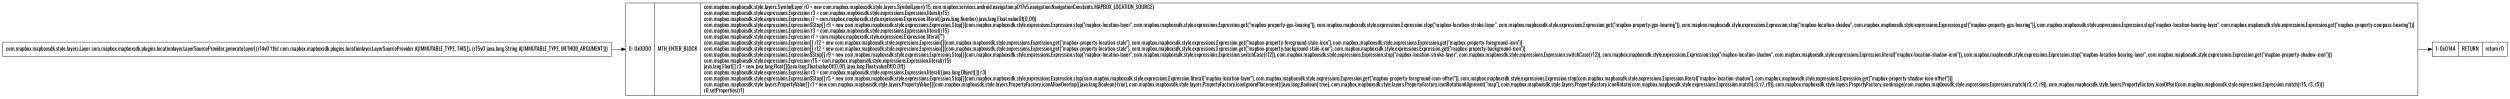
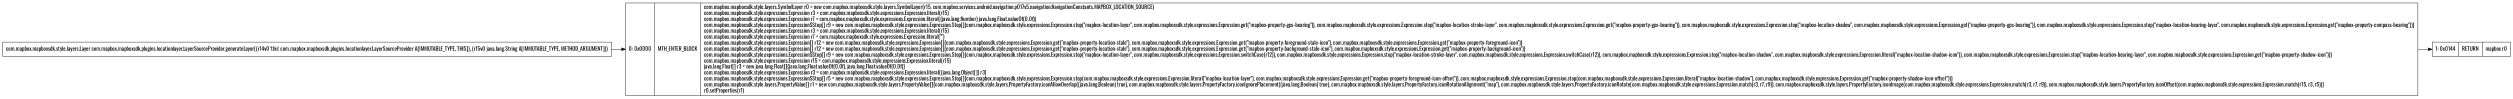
  digraph {
    rankdir=LR
    fontname=Oswald
    node [shape=record fontname=Oswald]
    edge [fontname=Oswald]
    n1 [label="{0\:\ 0x0000|MTH_ENTER_BLOCK\l|com.mapbox.mapboxsdk.style.layers.SymbolLayer r0 = new com.mapbox.mapboxsdk.style.layers.SymbolLayer(r15, com.mapbox.services.android.navigation.p017v5.navigation.NavigationConstants.MAPBOX_LOCATION_SOURCE)\lcom.mapbox.mapboxsdk.style.expressions.Expression r3 = com.mapbox.mapboxsdk.style.expressions.Expression.literal(r15)\lcom.mapbox.mapboxsdk.style.expressions.Expression r7 = com.mapbox.mapboxsdk.style.expressions.Expression.literal((java.lang.Number) java.lang.Float.valueOf(0.0f))\lcom.mapbox.mapboxsdk.style.expressions.Expression$Stop[] r9 = new com.mapbox.mapboxsdk.style.expressions.Expression.Stop[]\{com.mapbox.mapboxsdk.style.expressions.Expression.stop(\"mapbox\-location\-layer\", com.mapbox.mapboxsdk.style.expressions.Expression.get(\"mapbox\-property\-gps\-bearing\")), com.mapbox.mapboxsdk.style.expressions.Expression.stop(\"mapbox\-location\-stroke\-layer\", com.mapbox.mapboxsdk.style.expressions.Expression.get(\"mapbox\-property\-gps\-bearing\")), com.mapbox.mapboxsdk.style.expressions.Expression.stop(\"mapbox\-location\-shadow\", com.mapbox.mapboxsdk.style.expressions.Expression.get(\"mapbox\-property\-gps\-bearing\")), com.mapbox.mapboxsdk.style.expressions.Expression.stop(\"mapbox\-location\-bearing\-layer\", com.mapbox.mapboxsdk.style.expressions.Expression.get(\"mapbox\-property\-compass\-bearing\"))\}\lcom.mapbox.mapboxsdk.style.expressions.Expression r3 = com.mapbox.mapboxsdk.style.expressions.Expression.literal(r15)\lcom.mapbox.mapboxsdk.style.expressions.Expression r7 = com.mapbox.mapboxsdk.style.expressions.Expression.literal(\"\")\lcom.mapbox.mapboxsdk.style.expressions.Expression[] r12 = new com.mapbox.mapboxsdk.style.expressions.Expression[]\{com.mapbox.mapboxsdk.style.expressions.Expression.get(\"mapbox\-property\-location\-stale\"), com.mapbox.mapboxsdk.style.expressions.Expression.get(\"mapbox\-property\-foreground\-stale\-icon\"), com.mapbox.mapboxsdk.style.expressions.Expression.get(\"mapbox\-property\-foreground\-icon\")\}\lcom.mapbox.mapboxsdk.style.expressions.Expression[] r12 = new com.mapbox.mapboxsdk.style.expressions.Expression[]\{com.mapbox.mapboxsdk.style.expressions.Expression.get(\"mapbox\-property\-location\-stale\"), com.mapbox.mapboxsdk.style.expressions.Expression.get(\"mapbox\-property\-background\-stale\-icon\"), com.mapbox.mapboxsdk.style.expressions.Expression.get(\"mapbox\-property\-background\-icon\")\}\lcom.mapbox.mapboxsdk.style.expressions.Expression$Stop[] r9 = new com.mapbox.mapboxsdk.style.expressions.Expression.Stop[]\{com.mapbox.mapboxsdk.style.expressions.Expression.stop(\"mapbox\-location\-layer\", com.mapbox.mapboxsdk.style.expressions.Expression.switchCase(r12)), com.mapbox.mapboxsdk.style.expressions.Expression.stop(\"mapbox\-location\-stroke\-layer\", com.mapbox.mapboxsdk.style.expressions.Expression.switchCase(r12)), com.mapbox.mapboxsdk.style.expressions.Expression.stop(\"mapbox\-location\-shadow\", com.mapbox.mapboxsdk.style.expressions.Expression.literal(\"mapbox\-location\-shadow\-icon\")), com.mapbox.mapboxsdk.style.expressions.Expression.stop(\"mapbox\-location\-bearing\-layer\", com.mapbox.mapboxsdk.style.expressions.Expression.get(\"mapbox\-property\-shadow\-icon\"))\}\lcom.mapbox.mapboxsdk.style.expressions.Expression r15 = com.mapbox.mapboxsdk.style.expressions.Expression.literal(r15)\ljava.lang.Float[] r3 = new java.lang.Float[]\{java.lang.Float.valueOf(0.0f), java.lang.Float.valueOf(0.0f)\}\lcom.mapbox.mapboxsdk.style.expressions.Expression r3 = com.mapbox.mapboxsdk.style.expressions.Expression.literal((java.lang.Object[]) r3)\lcom.mapbox.mapboxsdk.style.expressions.Expression$Stop[] r5 = new com.mapbox.mapboxsdk.style.expressions.Expression.Stop[]\{com.mapbox.mapboxsdk.style.expressions.Expression.stop(com.mapbox.mapboxsdk.style.expressions.Expression.literal(\"mapbox\-location\-layer\"), com.mapbox.mapboxsdk.style.expressions.Expression.get(\"mapbox\-property\-foreground\-icon\-offset\")), com.mapbox.mapboxsdk.style.expressions.Expression.stop(com.mapbox.mapboxsdk.style.expressions.Expression.literal(\"mapbox\-location\-shadow\"), com.mapbox.mapboxsdk.style.expressions.Expression.get(\"mapbox\-property\-shadow\-icon\-offset\"))\}\lcom.mapbox.mapboxsdk.style.layers.PropertyValue[] r1 = new com.mapbox.mapboxsdk.style.layers.PropertyValue[]\{com.mapbox.mapboxsdk.style.layers.PropertyFactory.iconAllowOverlap((java.lang.Boolean) true), com.mapbox.mapboxsdk.style.layers.PropertyFactory.iconIgnorePlacement((java.lang.Boolean) true), com.mapbox.mapboxsdk.style.layers.PropertyFactory.iconRotationAlignment(\"map\"), com.mapbox.mapboxsdk.style.layers.PropertyFactory.iconRotate(com.mapbox.mapboxsdk.style.expressions.Expression.match(r3, r7, r9)), com.mapbox.mapboxsdk.style.layers.PropertyFactory.iconImage(com.mapbox.mapboxsdk.style.expressions.Expression.match(r3, r7, r9)), com.mapbox.mapboxsdk.style.layers.PropertyFactory.iconOffset(com.mapbox.mapboxsdk.style.expressions.Expression.match(r15, r3, r5))\}\lr0.setProperties(r1)\l}"]
-   n2 [label="{1\:\ 0x0144|RETURN\l|return r0\l}"]
+   n2 [label="{1\:\ 0x0144|RETURN\l|mapbox r0\l}"]
    n3 [label="{com.mapbox.mapboxsdk.style.layers.Layer com.mapbox.mapboxsdk.plugins.locationlayer.LayerSourceProvider.generateLayer((r14v0 'this' com.mapbox.mapboxsdk.plugins.locationlayer.LayerSourceProvider A[IMMUTABLE_TYPE, THIS]), (r15v0 java.lang.String A[IMMUTABLE_TYPE, METHOD_ARGUMENT])) }"]
    n1 -> n2
    n3 -> n1
  }
